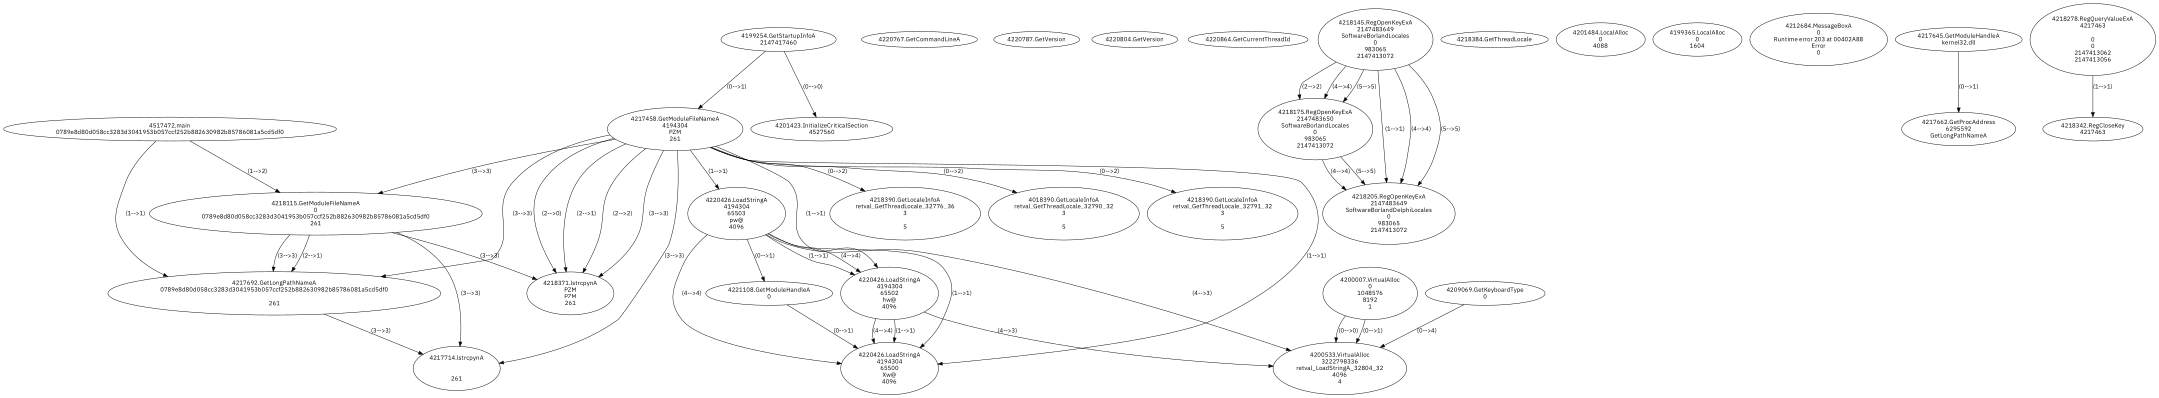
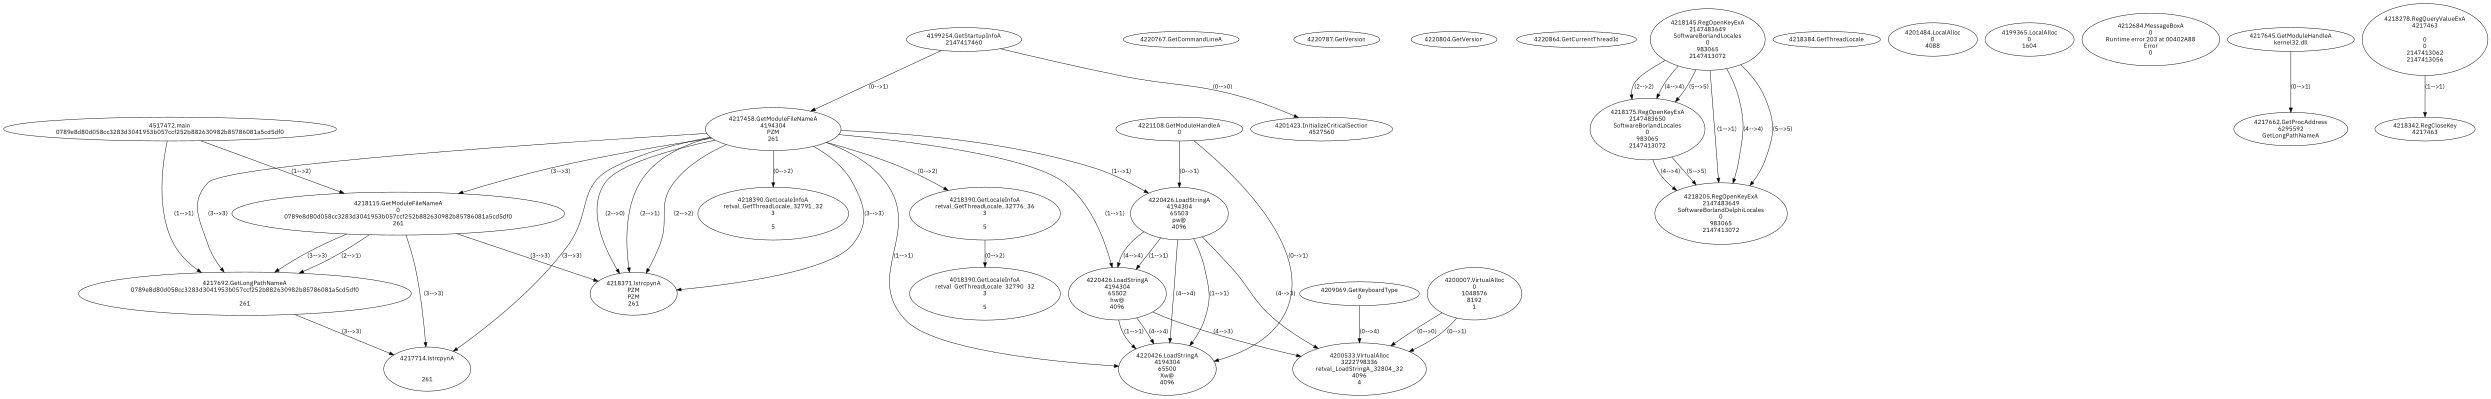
  digraph {
    fontname="IBM Plex Sans"
    node [fontname="IBM Plex Sans"]
    edge [fontname="IBM Plex Sans"]
    n1 [label="4517472.main\n0789e8d80d058cc3283d3041953b057ccf252b882630982b85786081a5cd5df0"]
    n2 [label="4218115.GetModuleFileNameA\n0\n0789e8d80d058cc3283d3041953b057ccf252b882630982b85786081a5cd5df0\n261"]
    n3 [label="4217692.GetLongPathNameA\n0789e8d80d058cc3283d3041953b057ccf252b882630982b85786081a5cd5df0\n\n261"]
    n4 [label="4218371.lstrcpynA\nPZM\nPZM\n261"]
    n5 [label="4217714.lstrcpynA\n\n\n261"]
    n6 [label="4221108.GetModuleHandleA\n0"]
    n7 [label="4220426.LoadStringA\n4194304\n65503\npw@\n4096"]
    n8 [label="4220426.LoadStringA\n4194304\n65500\nXw@\n4096"]
    n9 [label="4217458.GetModuleFileNameA\n4194304\nPZM\n261"]
    n10 [label="4220426.LoadStringA\n4194304\n65502\nhw@\n4096"]
    n11 [label="4218390.GetLocaleInfoA\nretval_GetThreadLocale_32776_36\n3\n\n5"]
    n12 [label="4018390.GetLocaleInfoA\nretval_GetThreadLocale_32790_32\n3\n\n5"]
    n13 [label="4218390.GetLocaleInfoA\nretval_GetThreadLocale_32791_32\n3\n\n5"]
    n14 [label="4200533.VirtualAlloc\n3222798336\nretval_LoadStringA_32804_32\n4096\n4"]
    n15 [label="4209069.GetKeyboardType\n0"]
    n16 [label="4220767.GetCommandLineA\n"]
    n17 [label="4199254.GetStartupInfoA\n2147417460"]
    n18 [label="4201423.InitializeCriticalSection\n4527560"]
    n19 [label="4220787.GetVersion\n"]
    n20 [label="4220804.GetVersion\n"]
    n21 [label="4220864.GetCurrentThreadId\n"]
    n22 [label="4218145.RegOpenKeyExA\n2147483649\nSoftware\Borland\Locales\n0\n983065\n2147413072"]
    n23 [label="4218175.RegOpenKeyExA\n2147483650\nSoftware\Borland\Locales\n0\n983065\n2147413072"]
    n24 [label="4218205.RegOpenKeyExA\n2147483649\nSoftware\Borland\Delphi\Locales\n0\n983065\n2147413072"]
    n25 [label="4218384.GetThreadLocale\n"]
    n26 [label="4201484.LocalAlloc\n0\n4088"]
    n27 [label="4200007.VirtualAlloc\n0\n1048576\n8192\n1"]
    n28 [label="4199365.LocalAlloc\n0\n1604"]
    n29 [label="4212684.MessageBoxA\n0\nRuntime error 203 at 00402A88\nError\n0"]
    n30 [label="4217645.GetModuleHandleA\nkernel32.dll"]
    n31 [label="4217662.GetProcAddress\n6295592\nGetLongPathNameA"]
    n32 [label="4218278.RegQueryValueExA\n4217463\n\n0\n0\n2147413062\n2147413056"]
    n33 [label="4218342.RegCloseKey\n4217463"]
    n1 -> n2 [label="(1-->2)"]
    n1 -> n3 [label="(1-->1)"]
    n2 -> n3 [label="(2-->1)"]
    n2 -> n3 [label="(3-->3)"]
    n2 -> n4 [label="(3-->3)"]
    n2 -> n5 [label="(3-->3)"]
    n3 -> n5 [label="(3-->3)"]
-   n7 -> n6 [label="(0-->1)"]
+   n6 -> n7 [label="(0-->1)"]
    n6 -> n8 [label="(0-->1)"]
    n7 -> n8 [label="(1-->1)"]
    n7 -> n8 [label="(4-->4)"]
    n7 -> n10 [label="(1-->1)"]
    n7 -> n10 [label="(4-->4)"]
    n7 -> n14 [label="(4-->3)"]
    n9 -> n2 [label="(3-->3)"]
    n9 -> n3 [label="(3-->3)"]
    n9 -> n4 [label="(2-->1)"]
    n9 -> n4 [label="(2-->2)"]
    n9 -> n4 [label="(3-->3)"]
    n9 -> n4 [label="(2-->0)"]
    n9 -> n5 [label="(3-->3)"]
    n9 -> n7 [label="(1-->1)"]
    n9 -> n8 [label="(1-->1)"]
    n9 -> n10 [label="(1-->1)"]
    n9 -> n11 [label="(0-->2)"]
-   n9 -> n12 [label="(0-->2)"]
+   n11 -> n12 [label="(0-->2)"]
    n9 -> n13 [label="(0-->2)"]
    n10 -> n8 [label="(1-->1)"]
    n10 -> n8 [label="(4-->4)"]
    n10 -> n14 [label="(4-->3)"]
    n15 -> n14 [label="(0-->4)"]
    n17 -> n9 [label="(0-->1)"]
    n17 -> n18 [label="(0-->0)"]
    n22 -> n23 [label="(2-->2)"]
    n22 -> n23 [label="(4-->4)"]
    n22 -> n23 [label="(5-->5)"]
    n22 -> n24 [label="(1-->1)"]
    n22 -> n24 [label="(4-->4)"]
    n22 -> n24 [label="(5-->5)"]
    n23 -> n24 [label="(4-->4)"]
    n23 -> n24 [label="(5-->5)"]
    n27 -> n14 [label="(0-->1)"]
    n27 -> n14 [label="(0-->0)"]
    n30 -> n31 [label="(0-->1)"]
    n32 -> n33 [label="(1-->1)"]
  }
